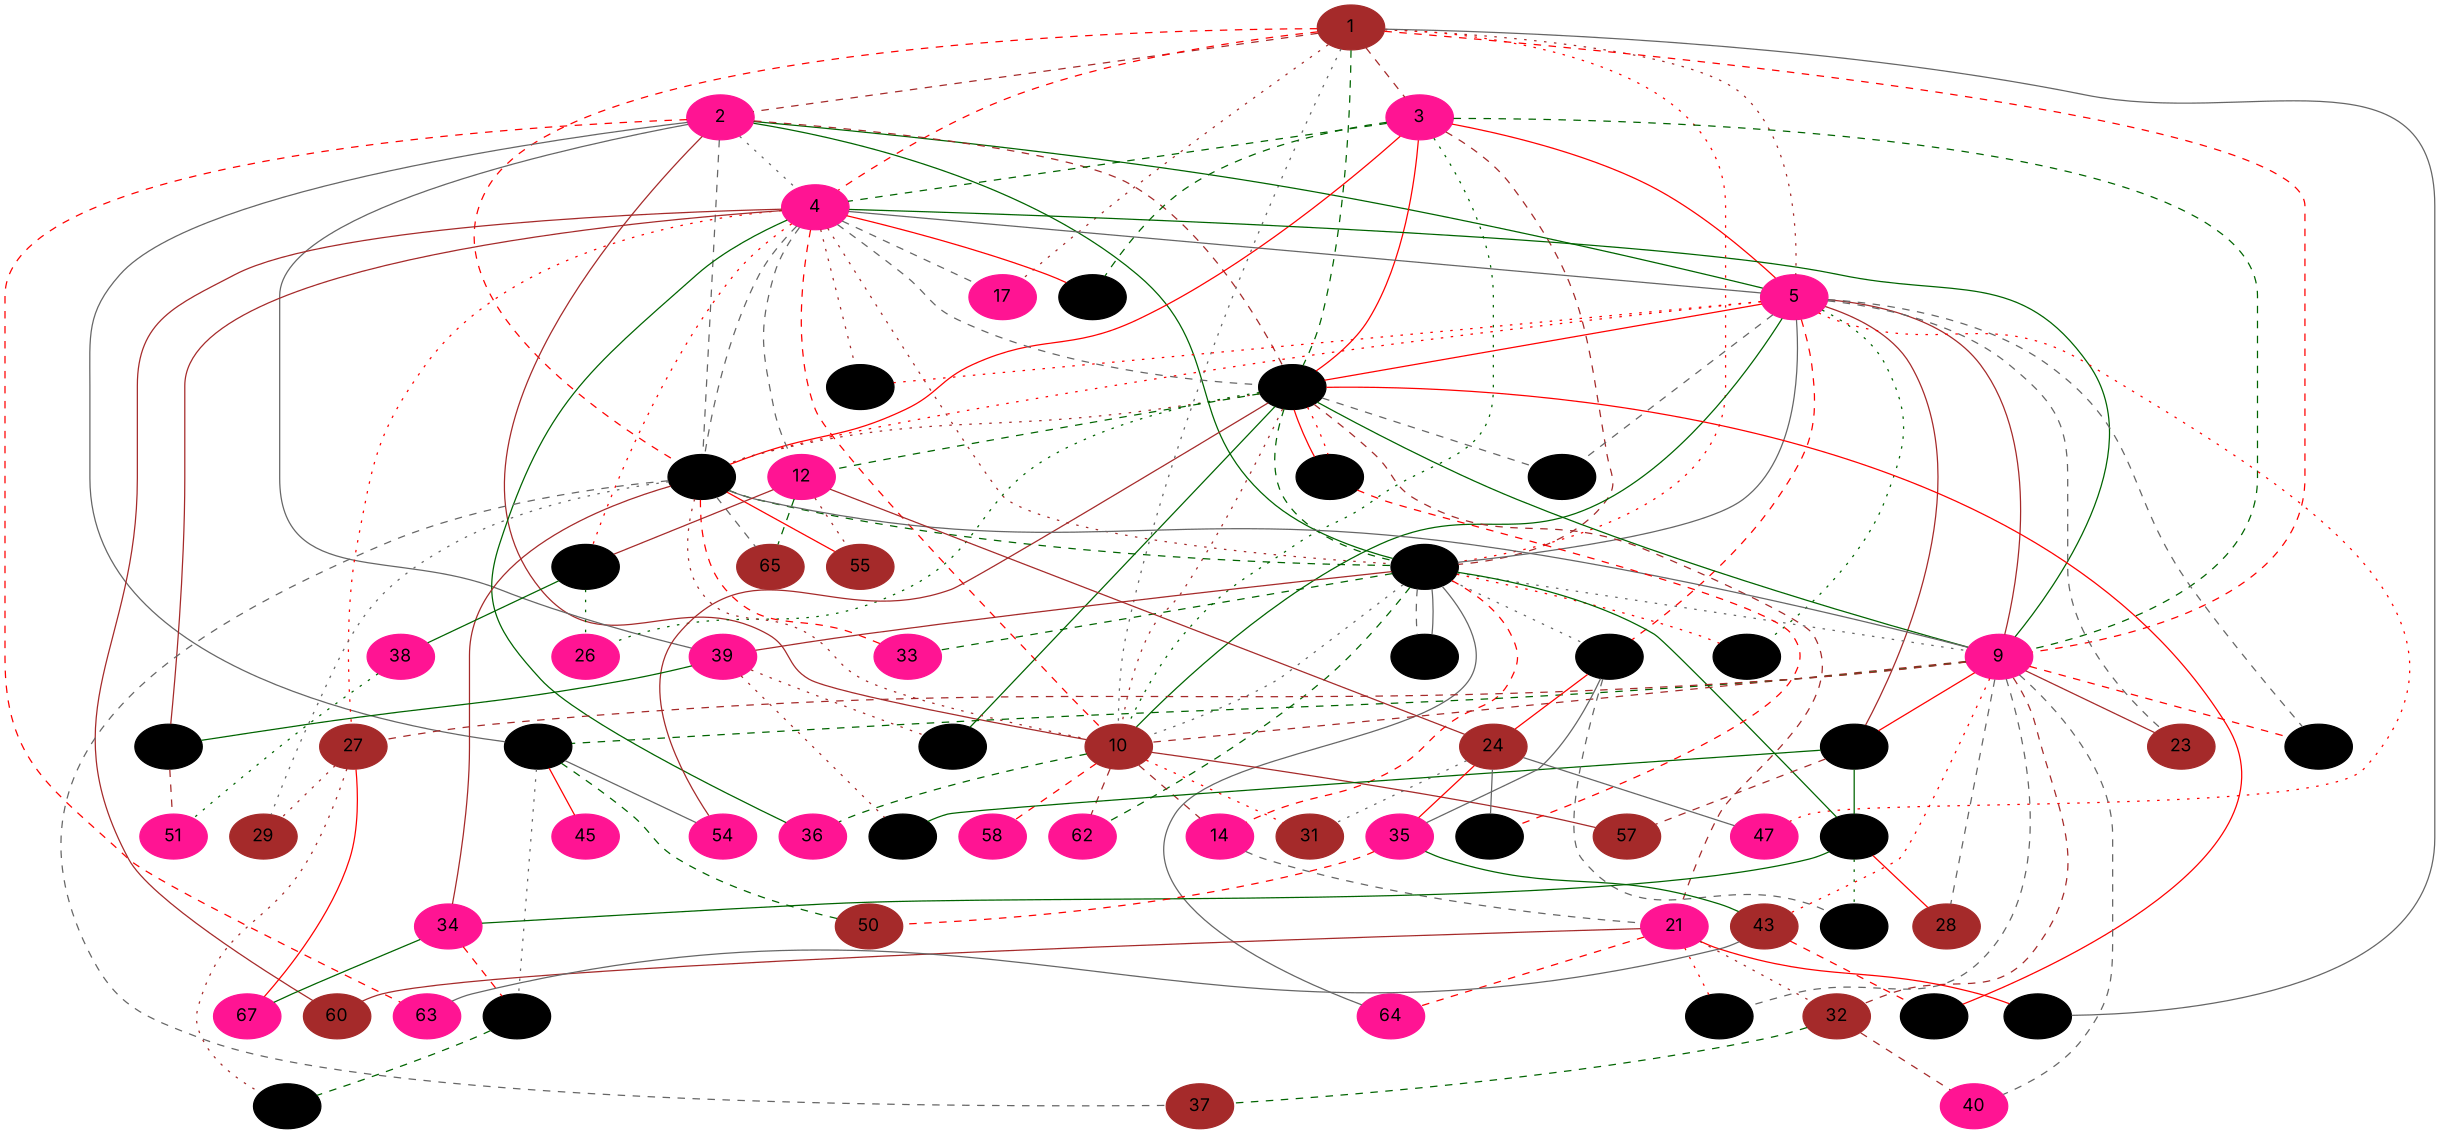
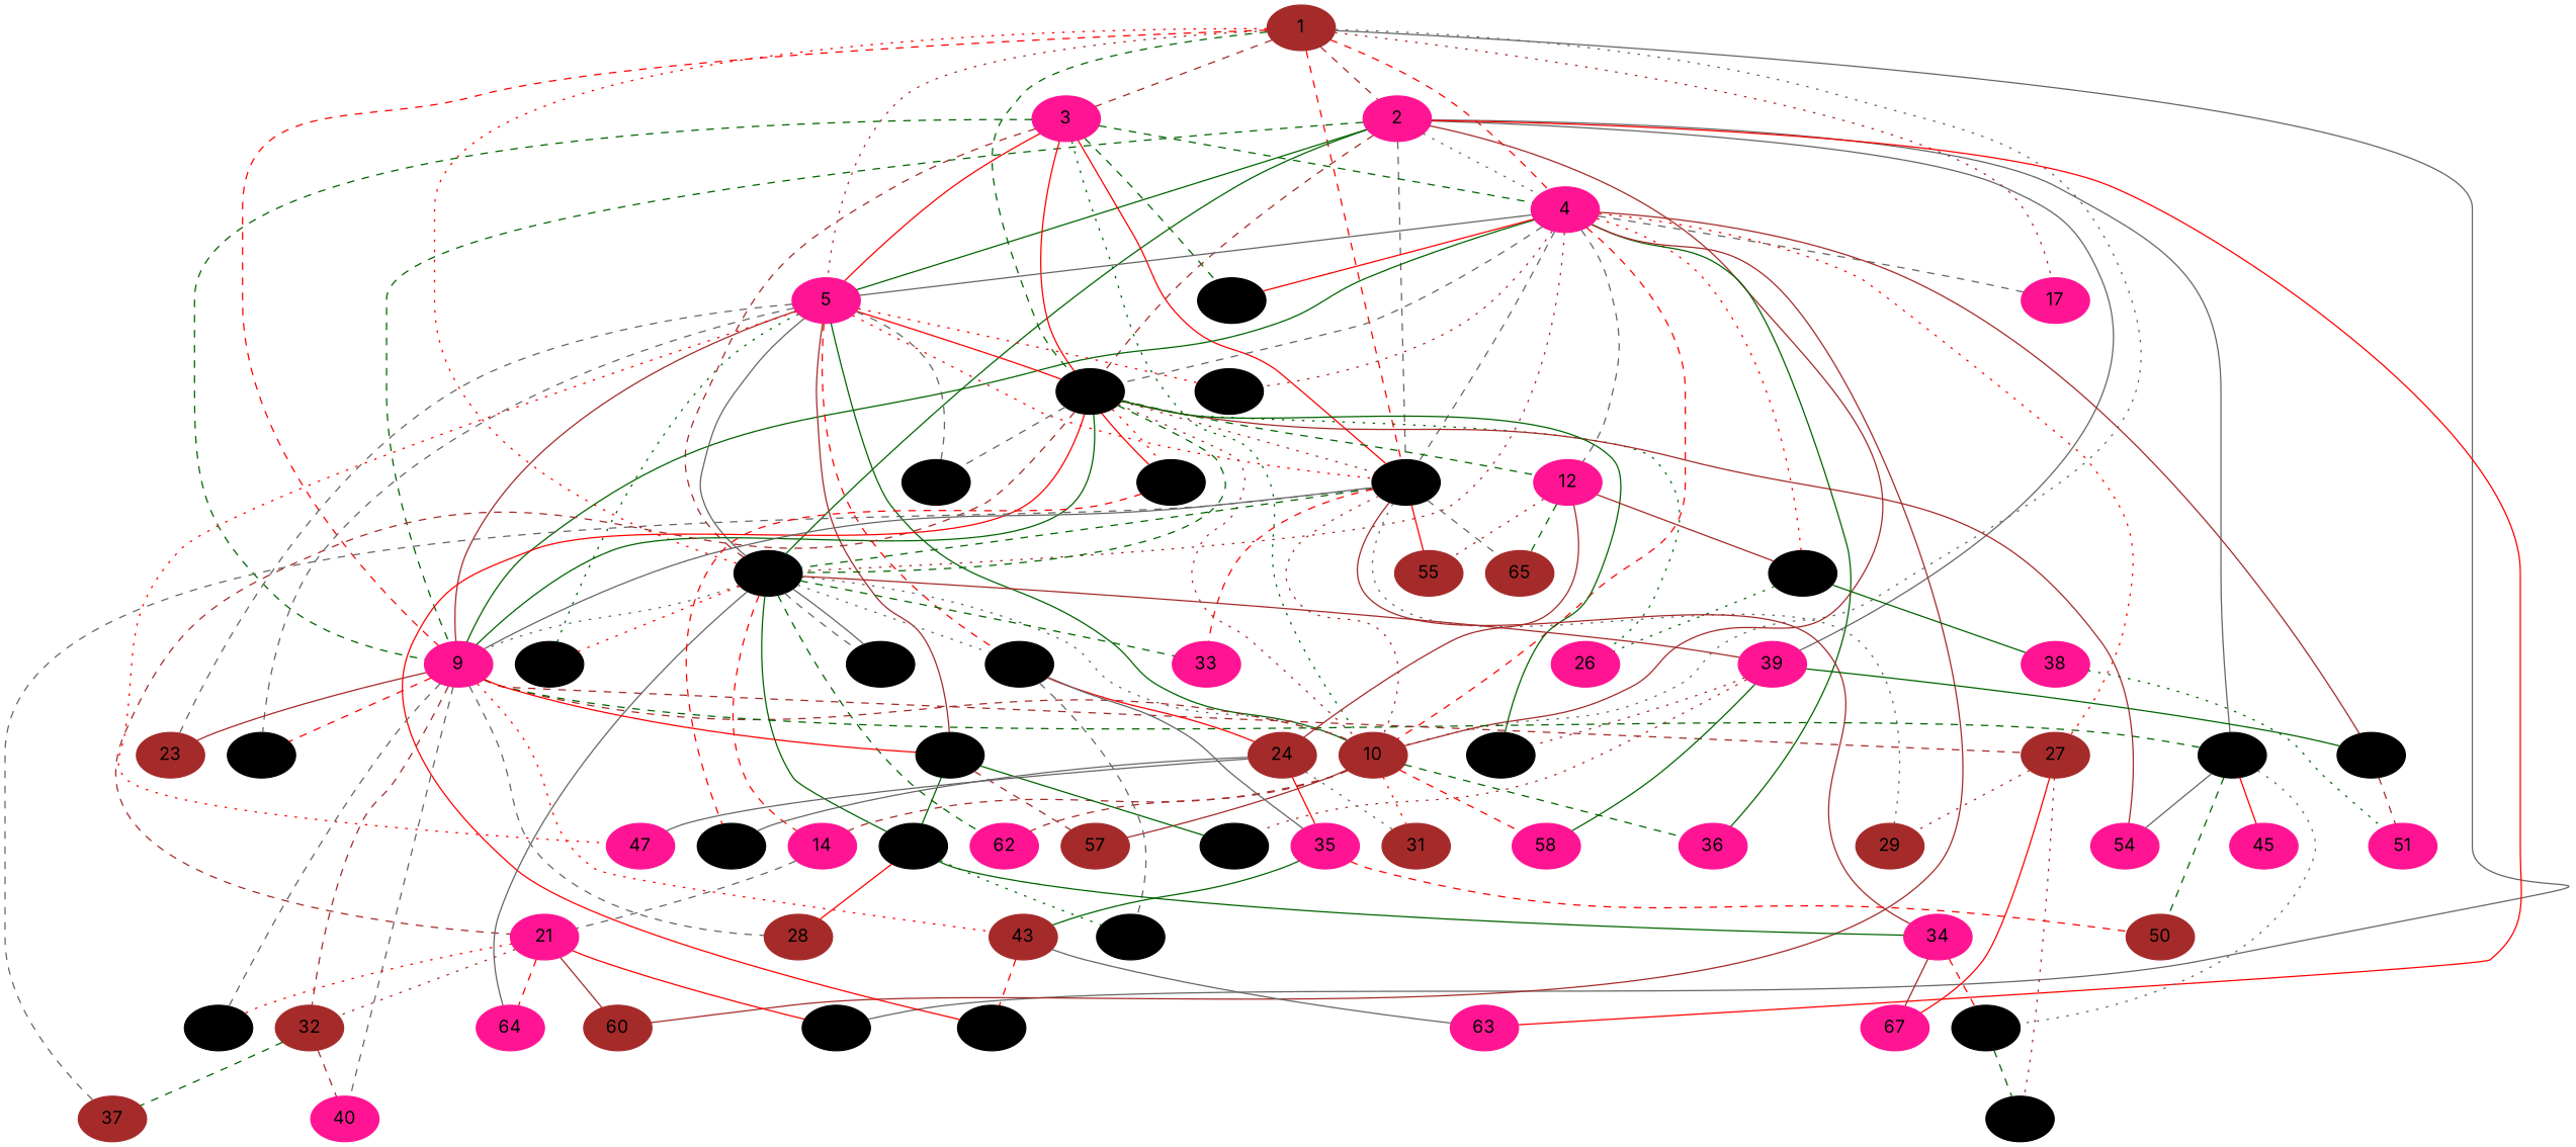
  graph {
    fontname=Inter
    node [color=deeppink fontname=Inter style=filled]
    edge [color=red fontname=Inter style=dashed]
    1 [color=brown]
    2
    3
    4
    5
    6 [color=black]
    7 [color=black]
    8 [color=black]
    9
    10 [color=brown]
    17
    25 [color=black]
    30 [color=black]
    39
    63
    56 [color=black]
    12
    19 [color=black]
    27 [color=brown]
    36
    42 [color=black]
    49 [color=black]
    60 [color=brown]
    11 [color=black]
    13 [color=black]
    18 [color=black]
    23 [color=brown]
    46 [color=black]
    47
    59 [color=black]
    15 [color=black]
    21
    26
    52 [color=black]
    54
    66 [color=black]
    29 [color=brown]
    33
    34
    37 [color=brown]
    55 [color=brown]
    65 [color=brown]
    14
    16 [color=black]
    20 [color=black]
    62
    64
    22 [color=black]
    28 [color=brown]
    32 [color=brown]
    40
    43 [color=brown]
    31 [color=brown]
    57 [color=brown]
    58
    45
    44 [color=black]
    50 [color=brown]
    53 [color=black]
    24 [color=brown]
    38
    61 [color=black]
    67
    51
    48 [color=black]
    35
    41 [color=black]
    1 -- 2 [color=brown]
    1 -- 3 [color=brown]
    1 -- 4
    1 -- 5 [color=brown style=dotted]
    1 -- 6 [color=darkgreen]
    1 -- 7
    1 -- 8 [style=dotted]
    1 -- 9
    1 -- 10 [color=gray40 style=dotted]
    1 -- 17 [color=brown style=dotted]
    1 -- 25 [color=gray40 style=solid]
    2 -- 4 [color=gray40 style=dotted]
    2 -- 5 [color=darkgreen style=solid]
    2 -- 6 [color=brown]
    2 -- 7 [color=gray40]
    2 -- 8 [color=darkgreen style=solid]
+   2 -- 9 [color=darkgreen]
    2 -- 10 [color=brown style=solid]
    2 -- 30 [color=gray40 style=solid]
    2 -- 39 [color=gray40 style=solid]
-   2 -- 63
+   2 -- 63 [style=solid]
    3 -- 4 [color=darkgreen]
    3 -- 5 [style=solid]
    3 -- 6 [style=solid]
    3 -- 7 [style=solid]
    3 -- 8 [color=brown]
    3 -- 9 [color=darkgreen]
    3 -- 10 [color=darkgreen style=dotted]
    3 -- 56 [color=darkgreen]
    4 -- 5 [color=gray40 style=solid]
    4 -- 6 [color=gray40]
    4 -- 7 [color=gray40]
    4 -- 8 [color=brown style=dotted]
    4 -- 9 [color=darkgreen style=solid]
    4 -- 10
    4 -- 17 [color=gray40]
    4 -- 56 [style=solid]
    4 -- 12 [color=gray40]
    4 -- 19 [style=dotted]
    4 -- 27 [style=dotted]
    4 -- 36 [color=darkgreen style=solid]
    4 -- 42 [color=brown style=solid]
    4 -- 49 [color=brown style=dotted]
    4 -- 60 [color=brown style=solid]
    5 -- 6 [style=solid]
    5 -- 7 [style=dotted]
    5 -- 8 [color=gray40 style=solid]
    5 -- 9 [color=brown style=solid]
    5 -- 10 [color=darkgreen style=solid]
    5 -- 49 [style=dotted]
    5 -- 11 [color=brown style=solid]
    5 -- 13 [color=darkgreen style=dotted]
    5 -- 18
    5 -- 23 [color=gray40]
    5 -- 46 [color=gray40]
    5 -- 47 [style=dotted]
    5 -- 59 [color=gray40]
    6 -- 7 [color=brown style=dotted]
    6 -- 8 [color=darkgreen]
    6 -- 9 [color=darkgreen style=solid]
    6 -- 10 [color=brown style=dotted]
    6 -- 12 [color=darkgreen]
    6 -- 46 [color=gray40]
    6 -- 15 [style=solid]
    6 -- 15 [style=dotted]
    6 -- 21 [color=brown]
    6 -- 26 [color=darkgreen style=dotted]
    6 -- 52 [style=solid]
    6 -- 54 [color=brown style=solid]
    6 -- 66 [color=darkgreen style=solid]
    7 -- 8 [color=darkgreen]
    7 -- 9 [color=gray40 style=solid]
    7 -- 10 [color=brown style=dotted]
    7 -- 29 [color=gray40 style=dotted]
    7 -- 33
    7 -- 34 [color=brown style=solid]
    7 -- 37 [color=gray40]
    7 -- 55 [style=solid]
    7 -- 65 [color=gray40]
    8 -- 9 [color=gray40 style=dotted]
    8 -- 10 [color=gray40 style=dotted]
    8 -- 39 [color=brown style=solid]
    8 -- 13 [style=dotted]
    8 -- 18 [color=gray40 style=dotted]
    8 -- 33 [color=darkgreen]
    8 -- 14
    8 -- 16 [color=darkgreen style=solid]
    8 -- 20 [color=gray40]
    8 -- 20 [color=gray40 style=solid]
    8 -- 62 [color=darkgreen]
    8 -- 64 [color=gray40 style=solid]
    9 -- 10 [color=brown]
    9 -- 30 [color=darkgreen]
    9 -- 27 [color=brown]
    9 -- 11 [style=solid]
    9 -- 23 [color=brown style=solid]
    9 -- 59
    9 -- 22 [color=gray40]
    9 -- 28 [color=gray40]
    9 -- 32 [color=brown]
    9 -- 40 [color=gray40]
    9 -- 43 [style=dotted]
    10 -- 36 [color=darkgreen]
    10 -- 14 [color=brown]
    10 -- 62 [color=brown]
    10 -- 31 [style=dotted]
    10 -- 57 [color=brown style=solid]
    10 -- 58
    30 -- 54 [color=gray40 style=solid]
    30 -- 45 [style=solid]
    30 -- 44 [color=gray40 style=dotted]
    30 -- 50 [color=darkgreen]
    39 -- 42 [color=darkgreen style=solid]
    39 -- 66 [color=brown style=dotted]
+   39 -- 58 [color=darkgreen style=solid]
    39 -- 53 [color=brown style=dotted]
    12 -- 19 [color=brown style=solid]
    12 -- 55 [color=brown style=dotted]
    12 -- 65 [color=darkgreen]
    12 -- 24 [color=brown style=solid]
    19 -- 26 [color=darkgreen style=dotted]
    19 -- 38 [color=darkgreen style=solid]
    27 -- 29 [color=brown style=dotted]
    27 -- 61 [color=brown style=dotted]
    27 -- 67 [style=solid]
    42 -- 51 [color=brown]
    11 -- 16 [color=darkgreen style=solid]
    11 -- 57 [color=brown]
    11 -- 53 [color=darkgreen style=solid]
    18 -- 24 [style=solid]
    18 -- 48 [color=gray40]
    18 -- 35 [color=gray40 style=solid]
    15 -- 41
    21 -- 25 [style=solid]
    21 -- 60 [color=brown style=solid]
    21 -- 64
    21 -- 22 [style=dotted]
    21 -- 32 [color=brown style=dotted]
    34 -- 44
-   34 -- 67 [color=darkgreen style=solid]
+   34 -- 67 [color=brown style=solid]
    14 -- 21 [color=gray40]
    16 -- 34 [color=darkgreen style=solid]
    16 -- 28 [style=solid]
    16 -- 48 [color=darkgreen style=dotted]
    32 -- 37 [color=darkgreen]
    32 -- 40 [color=brown]
    43 -- 63 [color=gray40 style=solid]
    43 -- 52
    44 -- 61 [color=darkgreen]
    24 -- 47 [color=gray40 style=solid]
    24 -- 31 [color=gray40 style=dotted]
    24 -- 35 [style=solid]
    24 -- 41 [color=gray40 style=solid]
    38 -- 51 [color=darkgreen style=dotted]
    35 -- 43 [color=darkgreen style=solid]
    35 -- 50
  }
